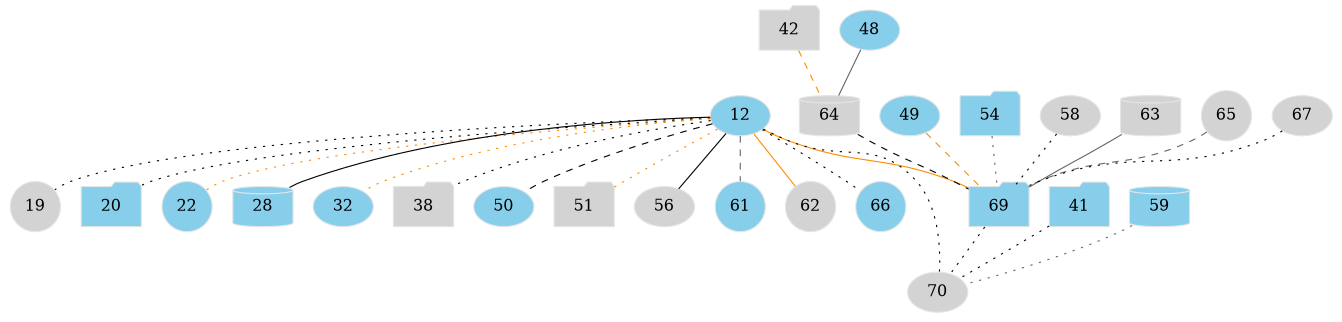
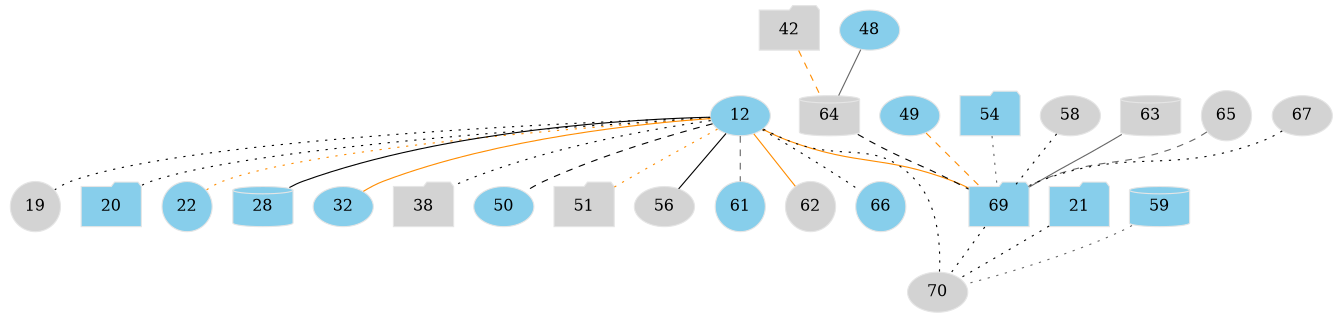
  graph {
    node [color=gray90 fillcolor=skyblue shape=ellipse style=filled]
    edge [color=black style=dotted]
    12 [super="+3+5"]
    19 [fillcolor=lightgrey shape=circle]
    20 [shape=folder]
    22 [shape=circle]
    28 [shape=cylinder]
    32
    38 [fillcolor=lightgrey shape=folder]
    50
    51 [fillcolor=lightgrey shape=folder]
    56 [fillcolor=lightgrey]
    61 [shape=circle]
    62 [fillcolor=lightgrey shape=circle super="+27+31"]
    66 [shape=circle super="+57"]
    69 [shape=folder super="+35+55+60+36+43+45+46+47"]
    70 [fillcolor=lightgrey super="+52+23"]
-   41 [shape=folder]
+   41 [shape=folder label=21]
    64 [fillcolor=lightgrey shape=cylinder super="+2+4+25+11+34"]
    42 [fillcolor=lightgrey shape=folder]
    48 [super="+13+18"]
    49 [super="+29"]
    54 [shape=folder]
    58 [fillcolor=lightgrey]
    59 [shape=cylinder super="+53"]
    63 [fillcolor=lightgrey shape=cylinder super="+40"]
    65 [fillcolor=lightgrey shape=circle]
    67 [fillcolor=lightgrey]
    12 -- 19
    12 -- 20
    12 -- 22 [color=darkorange]
    12 -- 28 [style=solid]
-   12 -- 32 [color=darkorange]
+   12 -- 32 [color=darkorange style=solid]
    12 -- 38
    12 -- 50 [style=dashed]
    12 -- 51 [color=darkorange]
    12 -- 56 [style=solid]
    12 -- 61 [color=gray40 style=dashed]
    12 -- 62 [color=darkorange style=solid]
    12 -- 66
    12 -- 69 [color=darkorange style=solid weight=3]
    12 -- 70 [weight=4]
    69 -- 70
    41 -- 70
    64 -- 69 [style=dashed weight=2]
    42 -- 64 [color=darkorange style=dashed]
    48 -- 64 [color=gray40 style=solid]
    49 -- 69 [color=darkorange style=dashed]
    54 -- 69 [color=gray40]
    58 -- 69
    59 -- 70 [color=gray40]
    63 -- 69 [color=gray40 style=solid]
    65 -- 69 [color=gray40 style=dashed]
    67 -- 69
  }
